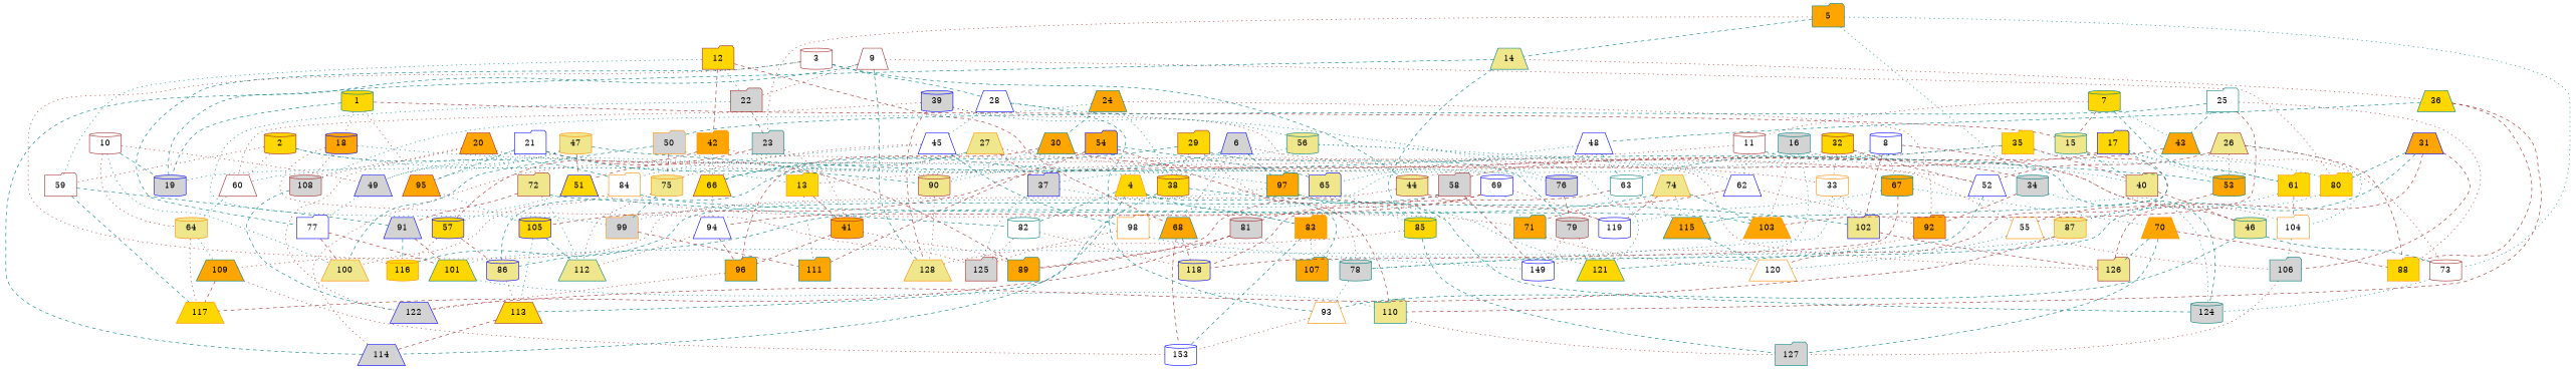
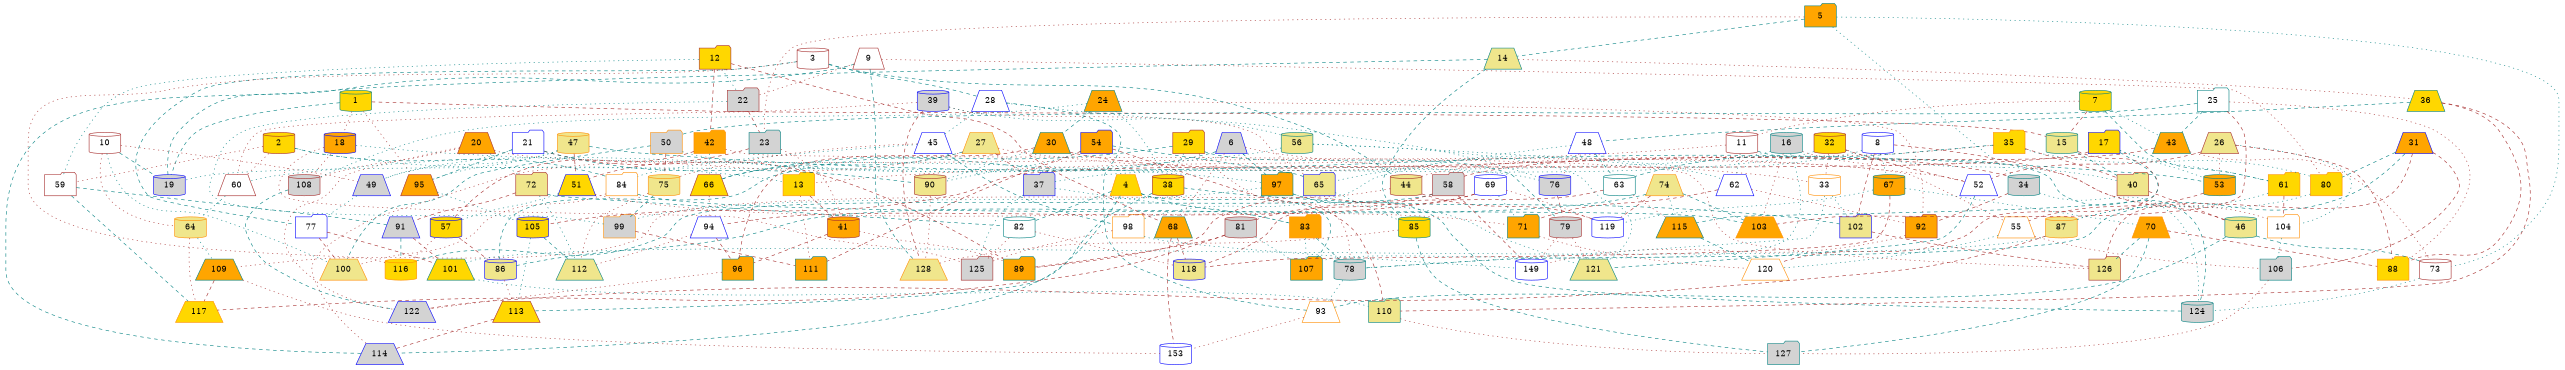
  graph {
    node [color=teal fillcolor=white shape=cylinder style=filled]
    edge [color=teal style=dotted]
    1 [fillcolor=gold]
    15 [fillcolor=khaki]
    18 [color=blue fillcolor=orange]
    19 [color=blue fillcolor=lightgrey]
    95 [color=brown fillcolor=orange shape=trapezium]
    40 [color=brown fillcolor=khaki shape=folder]
    120 [color=darkorange shape=trapezium]
    97 [fillcolor=orange shape=folder]
    108 [color=brown fillcolor=lightgrey]
    125 [color=brown fillcolor=lightgrey shape=folder]
    105 [color=blue fillcolor=gold]
    2 [color=brown fillcolor=gold]
    13 [color=darkorange fillcolor=gold shape=folder]
    59 [color=brown shape=folder]
    60 [color=brown shape=trapezium]
    84 [color=darkorange shape=folder]
    41 [color=brown fillcolor=orange]
    111 [fillcolor=orange shape=folder]
    91 [color=blue fillcolor=lightgrey shape=trapezium]
    117 [color=darkorange fillcolor=gold shape=trapezium]
    64 [color=darkorange fillcolor=khaki]
    100 [color=darkorange fillcolor=khaki shape=trapezium]
    103 [color=darkorange fillcolor=orange shape=trapezium]
    3 [color=brown]
    28 [color=blue shape=trapezium]
    44 [color=brown fillcolor=khaki]
    77 [color=blue shape=folder]
    116 [color=darkorange fillcolor=gold]
    45 [color=blue shape=trapezium]
    76 [color=blue fillcolor=lightgrey]
    93 [color=darkorange shape=trapezium]
    109 [fillcolor=orange shape=trapezium]
    119 [color=blue]
    101 [fillcolor=gold shape=trapezium]
    4 [color=darkorange fillcolor=gold shape=trapezium]
    82
    83 [color=darkorange fillcolor=orange shape=folder]
    107 [fillcolor=orange shape=folder]
    114 [color=blue fillcolor=lightgrey shape=trapezium]
    118 [color=blue fillcolor=khaki]
    n41 [color=blue label=153]
    5 [fillcolor=orange shape=folder]
    14 [fillcolor=khaki shape=trapezium]
    23 [fillcolor=lightgrey shape=folder]
    34 [fillcolor=lightgrey]
    73 [color=brown]
    36 [fillcolor=gold shape=trapezium]
    85 [fillcolor=gold]
    51 [color=blue fillcolor=gold shape=trapezium]
    124 [fillcolor=lightgrey]
    92 [color=brown fillcolor=orange shape=folder]
    6 [color=blue fillcolor=lightgrey shape=trapezium]
    33 [color=darkorange]
    68 [fillcolor=orange shape=trapezium]
    86 [color=blue fillcolor=khaki]
    102 [color=blue fillcolor=khaki shape=folder]
    78 [fillcolor=lightgrey]
    113 [color=brown fillcolor=gold shape=trapezium]
    99 [color=darkorange fillcolor=lightgrey shape=folder]
-   121 [fillcolor=gold shape=trapezium]
+   121 [fillcolor=khaki shape=trapezium]
    7 [fillcolor=gold]
    11 [color=brown]
    43 [fillcolor=orange shape=trapezium]
    61 [color=darkorange fillcolor=gold shape=folder]
    62 [color=blue shape=trapezium]
    58 [color=brown fillcolor=lightgrey shape=folder]
    104 [color=darkorange shape=folder]
    87 [color=darkorange fillcolor=khaki]
    8 [color=blue]
    46 [fillcolor=khaki]
    67 [fillcolor=orange]
    98 [color=darkorange shape=folder]
    70 [color=darkorange fillcolor=orange shape=trapezium]
    n74 [color=blue label=149]
    126 [color=brown fillcolor=khaki shape=folder]
    9 [color=brown shape=trapezium]
    22 [color=brown fillcolor=lightgrey shape=folder]
    80 [color=darkorange fillcolor=gold shape=folder]
    128 [color=darkorange fillcolor=khaki shape=trapezium]
    10 [color=brown]
    49 [color=blue fillcolor=lightgrey shape=trapezium]
    71 [fillcolor=orange shape=folder]
    12 [color=brown fillcolor=gold shape=folder]
    42 [color=darkorange fillcolor=orange shape=folder]
    66 [color=brown fillcolor=gold shape=trapezium]
    57 [color=blue fillcolor=gold]
    89 [fillcolor=orange shape=folder]
    96 [fillcolor=orange shape=folder]
    88 [color=darkorange fillcolor=gold shape=folder]
    48 [color=blue shape=trapezium]
    110 [fillcolor=khaki shape=folder]
    127 [fillcolor=lightgrey shape=folder]
    16 [fillcolor=lightgrey]
    106 [fillcolor=lightgrey shape=folder]
    17 [color=blue fillcolor=gold shape=folder]
    53 [fillcolor=orange]
    115 [fillcolor=orange shape=trapezium]
    55 [color=darkorange shape=trapezium]
    112 [fillcolor=khaki shape=trapezium]
    122 [color=blue fillcolor=lightgrey shape=trapezium]
    20 [color=brown fillcolor=orange shape=trapezium]
    72 [color=brown fillcolor=khaki shape=folder]
    21 [color=blue shape=folder]
    90 [color=brown fillcolor=khaki]
    24 [fillcolor=orange shape=trapezium]
    30 [fillcolor=orange shape=trapezium]
    38 [color=brown fillcolor=gold]
    25 [shape=folder]
    50 [color=darkorange fillcolor=lightgrey shape=folder]
    75 [color=darkorange fillcolor=khaki]
    26 [color=brown fillcolor=khaki shape=trapezium]
    52 [color=blue shape=trapezium]
    27 [color=darkorange fillcolor=khaki shape=trapezium]
    37 [color=blue fillcolor=lightgrey shape=folder]
    94 [color=blue shape=trapezium]
    79 [color=brown fillcolor=lightgrey]
    29 [color=brown fillcolor=gold shape=folder]
    31 [color=blue fillcolor=orange shape=trapezium]
    32 [color=brown fillcolor=gold]
    35 [color=darkorange fillcolor=gold shape=folder]
    63
    65 [color=blue fillcolor=khaki shape=folder]
    39 [color=blue fillcolor=lightgrey]
    56 [fillcolor=khaki]
    81 [color=brown fillcolor=lightgrey]
    47 [color=darkorange fillcolor=khaki]
    54 [color=blue fillcolor=orange shape=folder]
    69 [color=blue]
    74 [color=darkorange fillcolor=khaki shape=trapezium]
    1 -- 15 [color=brown style=dashed]
    1 -- 18 [color=brown]
    1 -- 19 [style=dashed]
    1 -- 95 [color=brown]
    15 -- 40 [style=dashed]
    15 -- 120 [color=brown style=dashed]
    18 -- 97
    18 -- 108 [color=brown]
    18 -- 125 [color=brown]
    95 -- 105
    40 -- 46 [color=brown style=dashed]
    97 -- 124 [style=dashed]
    97 -- 99
    97 -- 121
    108 -- 122 [style=dashed]
    105 -- 113
    105 -- 112 [style=dashed]
    2 -- 13
    2 -- 59 [color=brown]
    2 -- 60 [color=brown]
    2 -- 84 [style=dashed]
    13 -- 41 [color=brown style=dashed]
    13 -- 111 [color=brown]
    59 -- 91 [style=dashed]
    59 -- 117 [style=dashed]
    60 -- 64
    84 -- 100 [color=brown]
    84 -- 103 [style=dashed]
    41 -- 89 [color=brown]
    41 -- 96 [color=brown style=dashed]
    91 -- 116 [style=dashed]
    91 -- 101 [color=brown style=dashed]
    64 -- 117 [color=brown]
    64 -- 109
    3 -- 28 [style=dashed]
    3 -- 44 [style=dashed]
    3 -- 77 [style=dashed]
    3 -- 116 [color=brown]
    28 -- 45
    28 -- 76
    28 -- 93 [style=dashed]
    44 -- 109 [color=brown]
    44 -- 119 [color=brown style=dashed]
    77 -- 100 [color=brown style=dashed]
    77 -- 101 [color=brown style=dashed]
    45 -- 84
    45 -- 98 [style=dashed]
    45 -- 75 [color=brown]
    76 -- 79 [color=brown style=dashed]
    93 -- n41 [color=brown]
    109 -- 117 [color=brown style=dashed]
    109 -- n41 [color=brown]
    101 -- 110
    4 -- 82 [style=dashed]
    4 -- 83 [style=dashed]
    4 -- 107 [style=dashed]
    4 -- 114 [style=dashed]
    82 -- 125 [color=brown]
    82 -- 118 [color=brown]
    83 -- 107
-   83 -- n41 [style=dashed]
+   83 -- 78 [style=dashed]
    5 -- 14 [style=dashed]
    5 -- 23 [color=brown]
    5 -- 34
    5 -- 73
    14 -- 114 [style=dashed]
    14 -- 36 [color=brown]
    14 -- 85 [style=dashed]
    23 -- 41 [color=brown]
    23 -- 51 [color=brown style=dashed]
    34 -- 124
    34 -- 92 [color=brown style=dashed]
    73 -- 124
    36 -- 88 [color=brown style=dashed]
    36 -- 48 [style=dashed]
    36 -- 110 [color=brown style=dashed]
    85 -- 128 [color=brown]
    85 -- 127 [style=dashed]
    51 -- 71 [color=brown]
    51 -- 57
    92 -- n74 [color=brown]
    6 -- 97 [style=dashed]
    6 -- 33 [color=brown]
    6 -- 68 [color=brown]
    6 -- 86 [style=dashed]
    33 -- 102
    33 -- 78
    68 -- 118 [color=brown style=dashed]
    68 -- n41 [color=brown style=dashed]
    86 -- 113 [color=brown]
    102 -- 126 [color=brown style=dashed]
    78 -- 93
    113 -- 114 [color=brown style=dashed]
    99 -- 111 [color=brown style=dashed]
    7 -- 15 [color=brown style=dashed]
    7 -- 11 [color=brown]
    7 -- 43
    7 -- 61 [style=dashed]
    11 -- 13 [color=brown]
    11 -- 124 [style=dashed]
    11 -- 62
    43 -- 73 [color=brown]
    43 -- 58 [color=brown style=dashed]
    61 -- 104 [color=brown style=dashed]
    61 -- 87
    62 -- 92 [color=brown]
    62 -- 71 [color=brown style=dashed]
    58 -- 116 [style=dashed]
    58 -- n74 [color=brown style=dashed]
    58 -- 81 [color=brown style=dashed]
    104 -- 106
    87 -- 101
    87 -- 122 [color=brown style=dashed]
    8 -- 102 [color=brown style=dashed]
    8 -- 46 [color=brown style=dashed]
    8 -- 67
    8 -- 98
    46 -- 93 [style=dashed]
    46 -- 73 [style=dashed]
    67 -- 119
    67 -- 118 [color=brown style=dashed]
    67 -- 70
    98 -- 125 [color=brown]
    98 -- n74
    70 -- 126 [style=dashed]
    70 -- 88 [color=brown style=dashed]
    70 -- 127 [style=dashed]
    9 -- 19 [style=dashed]
    9 -- 22 [color=brown]
    9 -- 80 [color=brown]
    9 -- 128 [style=dashed]
    22 -- 23 [color=brown style=dashed]
    22 -- 99
    80 -- 87
    10 -- 19 [style=dashed]
    10 -- 64 [color=brown]
    10 -- 100
    10 -- 49 [color=brown]
    49 -- 77
    71 -- 120 [color=brown]
    12 -- 59
    12 -- 68 [color=brown style=dashed]
    12 -- 22
    12 -- 42 [color=brown style=dashed]
    42 -- 126 [color=brown]
    42 -- 66
    42 -- 57 [color=brown style=dashed]
    66 -- 94 [color=brown]
    57 -- 116 [color=brown]
    57 -- 86 [color=brown style=dashed]
    96 -- 122 [color=brown]
    48 -- 76 [color=brown]
    48 -- 63 [style=dashed]
    48 -- 65
    110 -- 127 [color=brown]
    16 -- 19
    16 -- 103 [color=brown]
    16 -- 107
    16 -- 104 [color=brown]
    106 -- 127 [color=brown]
    17 -- 105 [color=brown style=dashed]
    17 -- 61
    17 -- 53
    17 -- 115 [style=dashed]
    53 -- 55 [color=brown style=dashed]
    115 -- 120 [style=dashed]
    55 -- 120
    55 -- 106 [color=brown]
    20 -- 108 [color=brown]
    20 -- 55 [color=brown]
    20 -- 122 [color=brown]
    20 -- 72
    72 -- 91 [color=brown style=dashed]
    72 -- 82 [style=dashed]
    72 -- 112
    21 -- 95 [style=dashed]
    21 -- 49
    21 -- 89 [color=brown style=dashed]
    21 -- 90 [style=dashed]
    90 -- 128 [color=brown]
    24 -- 108
    24 -- 92 [color=brown]
    24 -- 30 [style=dashed]
    24 -- 38
    30 -- 34 [color=brown style=dashed]
    30 -- 96 [color=brown style=dashed]
    30 -- 90
    38 -- 102 [style=dashed]
    38 -- 113 [style=dashed]
    25 -- 103 [color=brown style=dashed]
    25 -- 43 [style=dashed]
    25 -- 88 [color=brown]
    25 -- 50 [style=dashed]
    50 -- 100 [style=dashed]
    50 -- 76
    50 -- 75 [color=brown style=dashed]
    75 -- 99 [style=dashed]
    75 -- 112 [color=brown]
    26 -- 104
    26 -- 88 [color=brown style=dashed]
    26 -- 53 [color=brown]
    26 -- 52 [color=brown style=dashed]
    52 -- 121 [style=dashed]
    27 -- 114 [color=brown]
    27 -- 66 [style=dashed]
    27 -- 52 [color=brown]
    27 -- 37 [color=brown style=dashed]
    37 -- 125
    37 -- 83
    94 -- 96 [color=brown style=dashed]
    94 -- 112 [color=brown]
    79 -- 121 [color=brown]
    79 -- n74 [color=brown]
    29 -- 78 [color=brown]
    29 -- 66 [style=dashed]
    29 -- 38
    29 -- 79 [style=dashed]
    31 -- 78 [style=dashed]
    31 -- 126 [color=brown style=dashed]
    31 -- 80 [style=dashed]
    31 -- 106 [color=brown style=dashed]
    32 -- 40
    32 -- 33 [color=brown]
    32 -- 52 [color=brown style=dashed]
    32 -- 37
    35 -- 40 [color=brown style=dashed]
    35 -- 44 [color=brown]
    35 -- 80
    35 -- 63 [style=dashed]
    63 -- 118 [color=brown style=dashed]
    63 -- 115 [color=brown]
    65 -- 85
    39 -- 60 [color=brown]
    39 -- 128 [color=brown style=dashed]
    39 -- 65 [color=brown]
    39 -- 56
    56 -- 60
    56 -- 121
    56 -- 62
    81 -- 117 [color=brown style=dashed]
    81 -- 107
    81 -- 89 [color=brown style=dashed]
    47 -- 95
    47 -- 51 [color=brown style=dashed]
    47 -- 49
    47 -- 53 [style=dashed]
    54 -- 111 [color=brown style=dashed]
    54 -- 110 [color=brown style=dashed]
    54 -- 90
    54 -- 65 [style=dashed]
    69 -- 119 [color=brown]
    69 -- 71
    69 -- 89 [color=brown style=dashed]
    69 -- 94 [color=brown style=dashed]
    74 -- 103 [style=dashed]
    74 -- 119 [color=brown style=dashed]
    74 -- 86 [style=dashed]
    74 -- 115
  }
